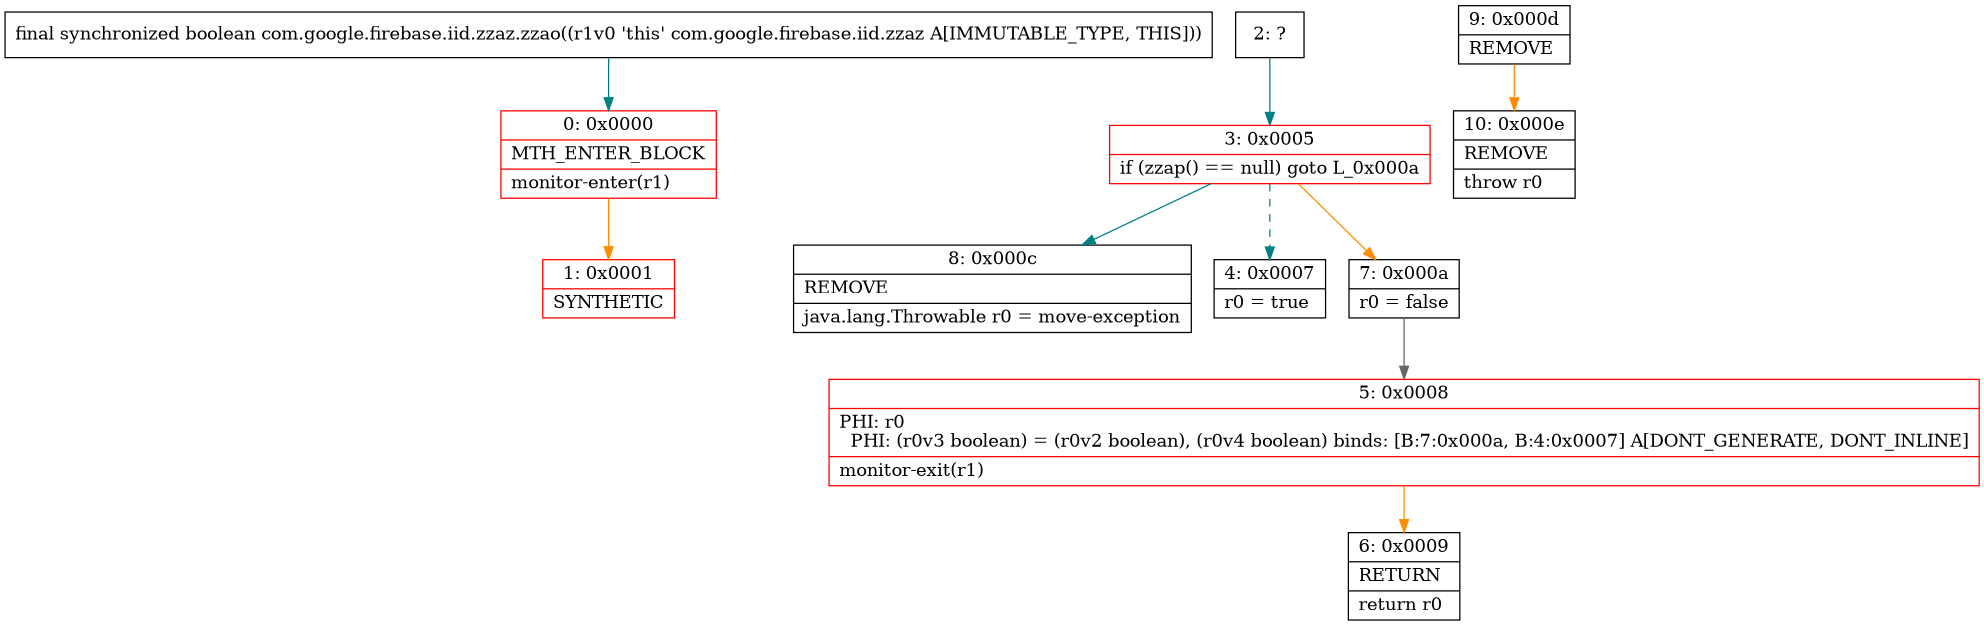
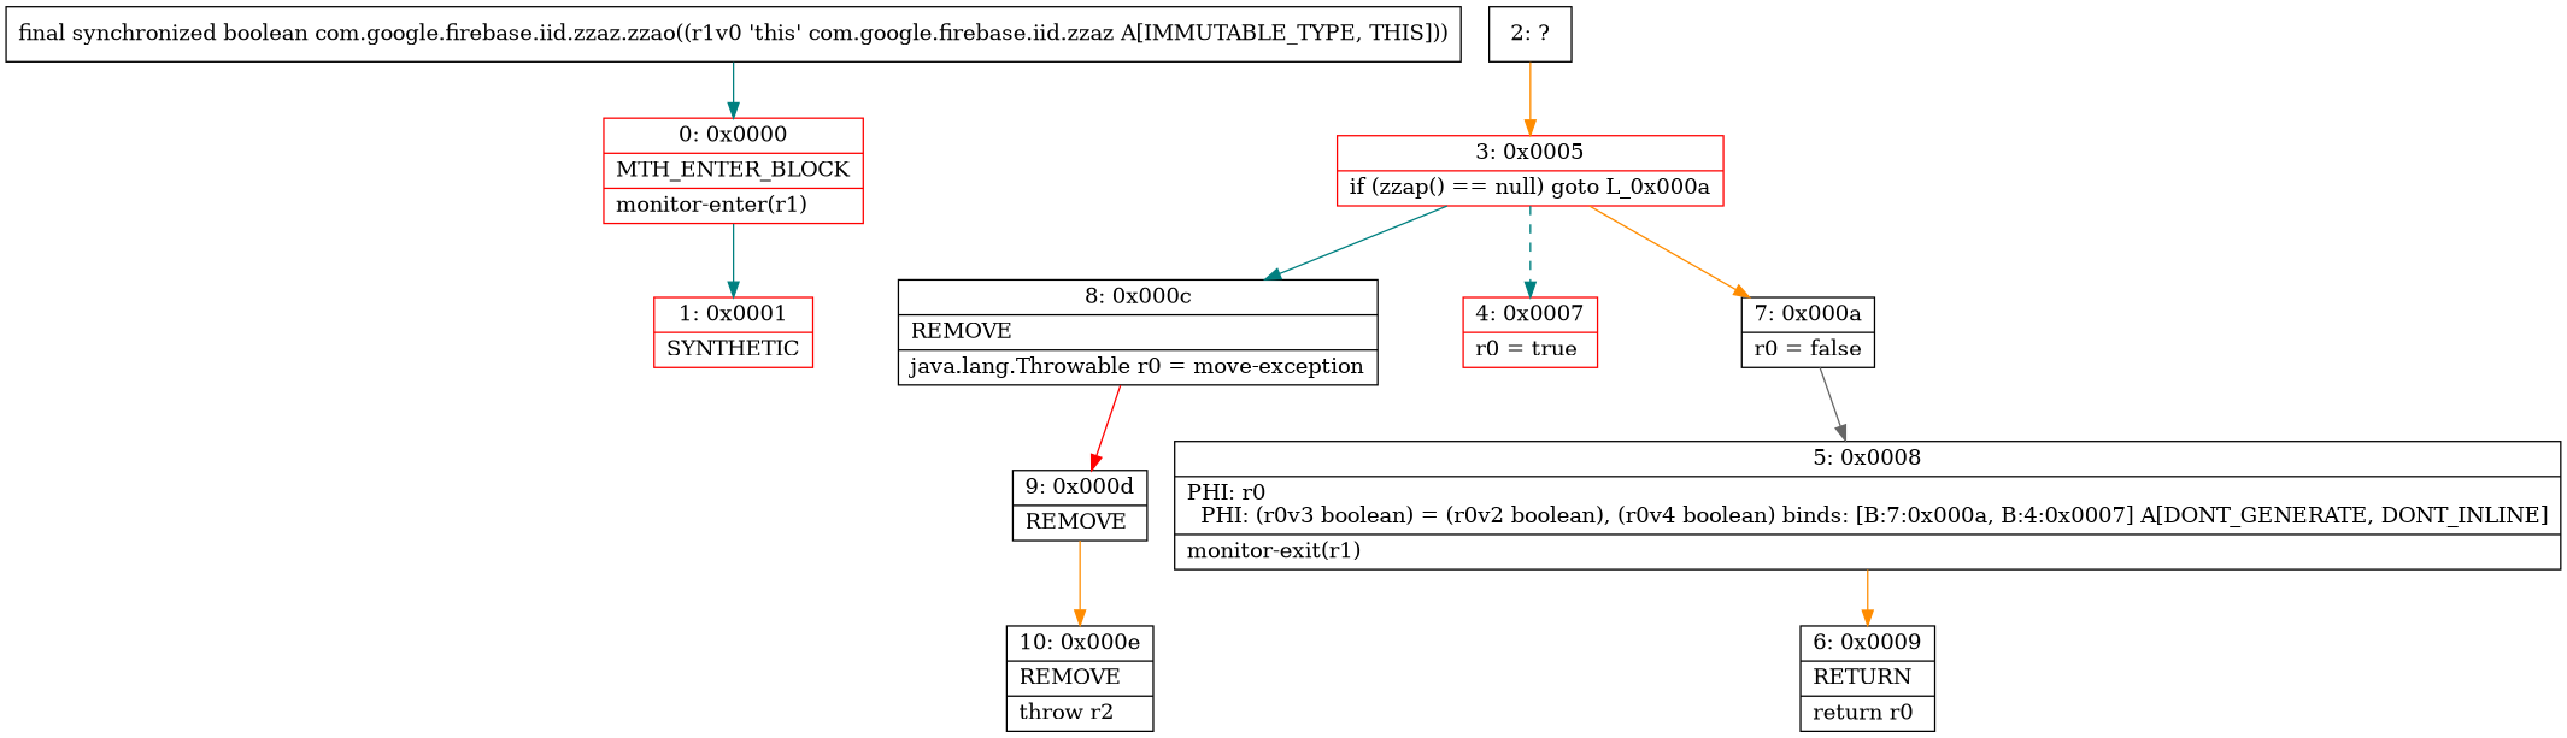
  digraph {
    node [color=black shape=record]
    edge [color=teal]
    n1 [color=red label="{0\:\ 0x0000|MTH_ENTER_BLOCK\l|monitor\-enter(r1)\l}"]
    n2 [color=red label="{1\:\ 0x0001|SYNTHETIC\l}"]
    n3 [label="{2\:\ ?}"]
    n4 [color=red label="{3\:\ 0x0005|if (zzap() == null) goto L_0x000a\l}"]
    n5 [label="{8\:\ 0x000c|REMOVE\l|java.lang.Throwable r0 = move\-exception\l}"]
    n6 [label="{9\:\ 0x000d|REMOVE\l}"]
-   n7 [label="{4\:\ 0x0007|r0 = true\l}"]
+   n7 [color=red label="{4\:\ 0x0007|r0 = true\l}"]
    n8 [label="{7\:\ 0x000a|r0 = false\l}"]
-   n9 [color=red label="{5\:\ 0x0008|PHI: r0 \l  PHI: (r0v3 boolean) = (r0v2 boolean), (r0v4 boolean) binds: [B:7:0x000a, B:4:0x0007] A[DONT_GENERATE, DONT_INLINE]\l|monitor\-exit(r1)\l}"]
+   n9 [label="{5\:\ 0x0008|PHI: r0 \l  PHI: (r0v3 boolean) = (r0v2 boolean), (r0v4 boolean) binds: [B:7:0x000a, B:4:0x0007] A[DONT_GENERATE, DONT_INLINE]\l|monitor\-exit(r1)\l}"]
    n10 [label="{6\:\ 0x0009|RETURN\l|return r0\l}"]
-   n11 [label="{10\:\ 0x000e|REMOVE\l|throw r0\l}"]
+   n11 [label="{10\:\ 0x000e|REMOVE\l|throw r2\l}"]
    n12 [label="{final synchronized boolean com.google.firebase.iid.zzaz.zzao((r1v0 'this' com.google.firebase.iid.zzaz A[IMMUTABLE_TYPE, THIS])) }"]
-   n1 -> n2 [color=darkorange]
-   n3 -> n4
+   n1 -> n2
+   n3 -> n4 [color=darkorange]
    n4 -> n5
    n4 -> n7 [style=dashed]
    n4 -> n8 [color=darkorange]
+   n5 -> n6 [color=red]
    n6 -> n11 [color=darkorange]
    n8 -> n9 [color=gray40]
    n9 -> n10 [color=darkorange]
    n12 -> n1
  }
